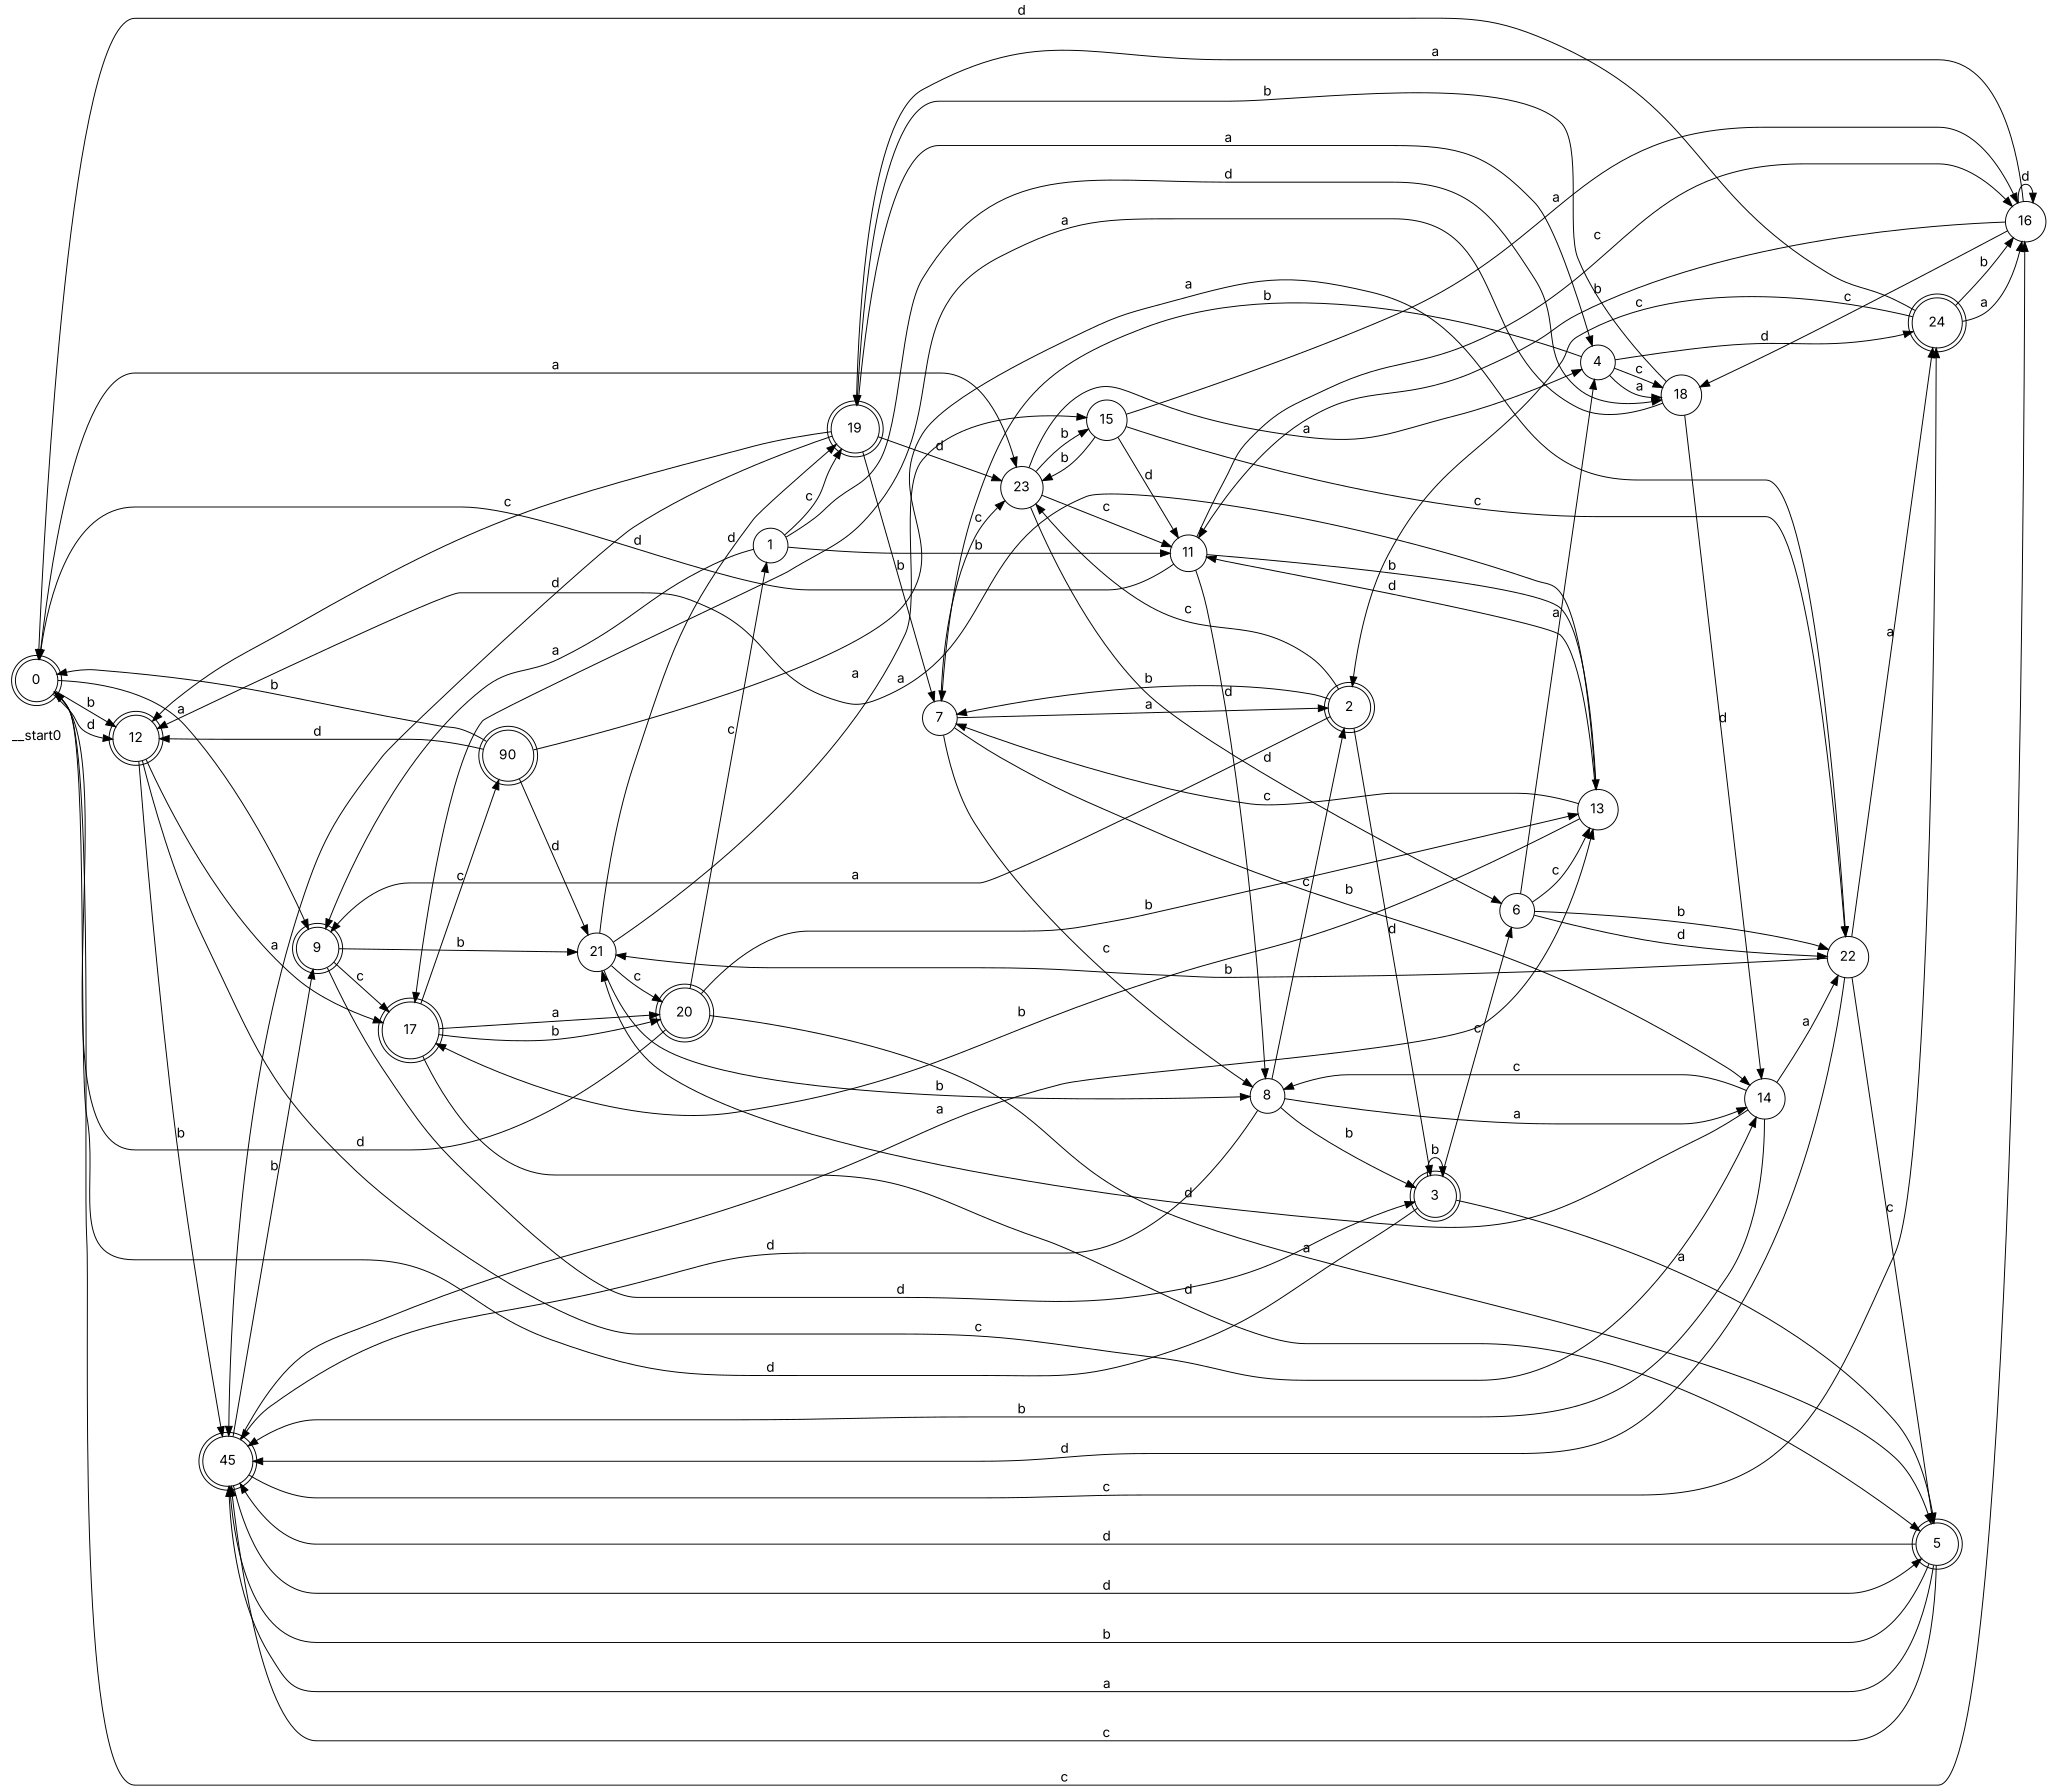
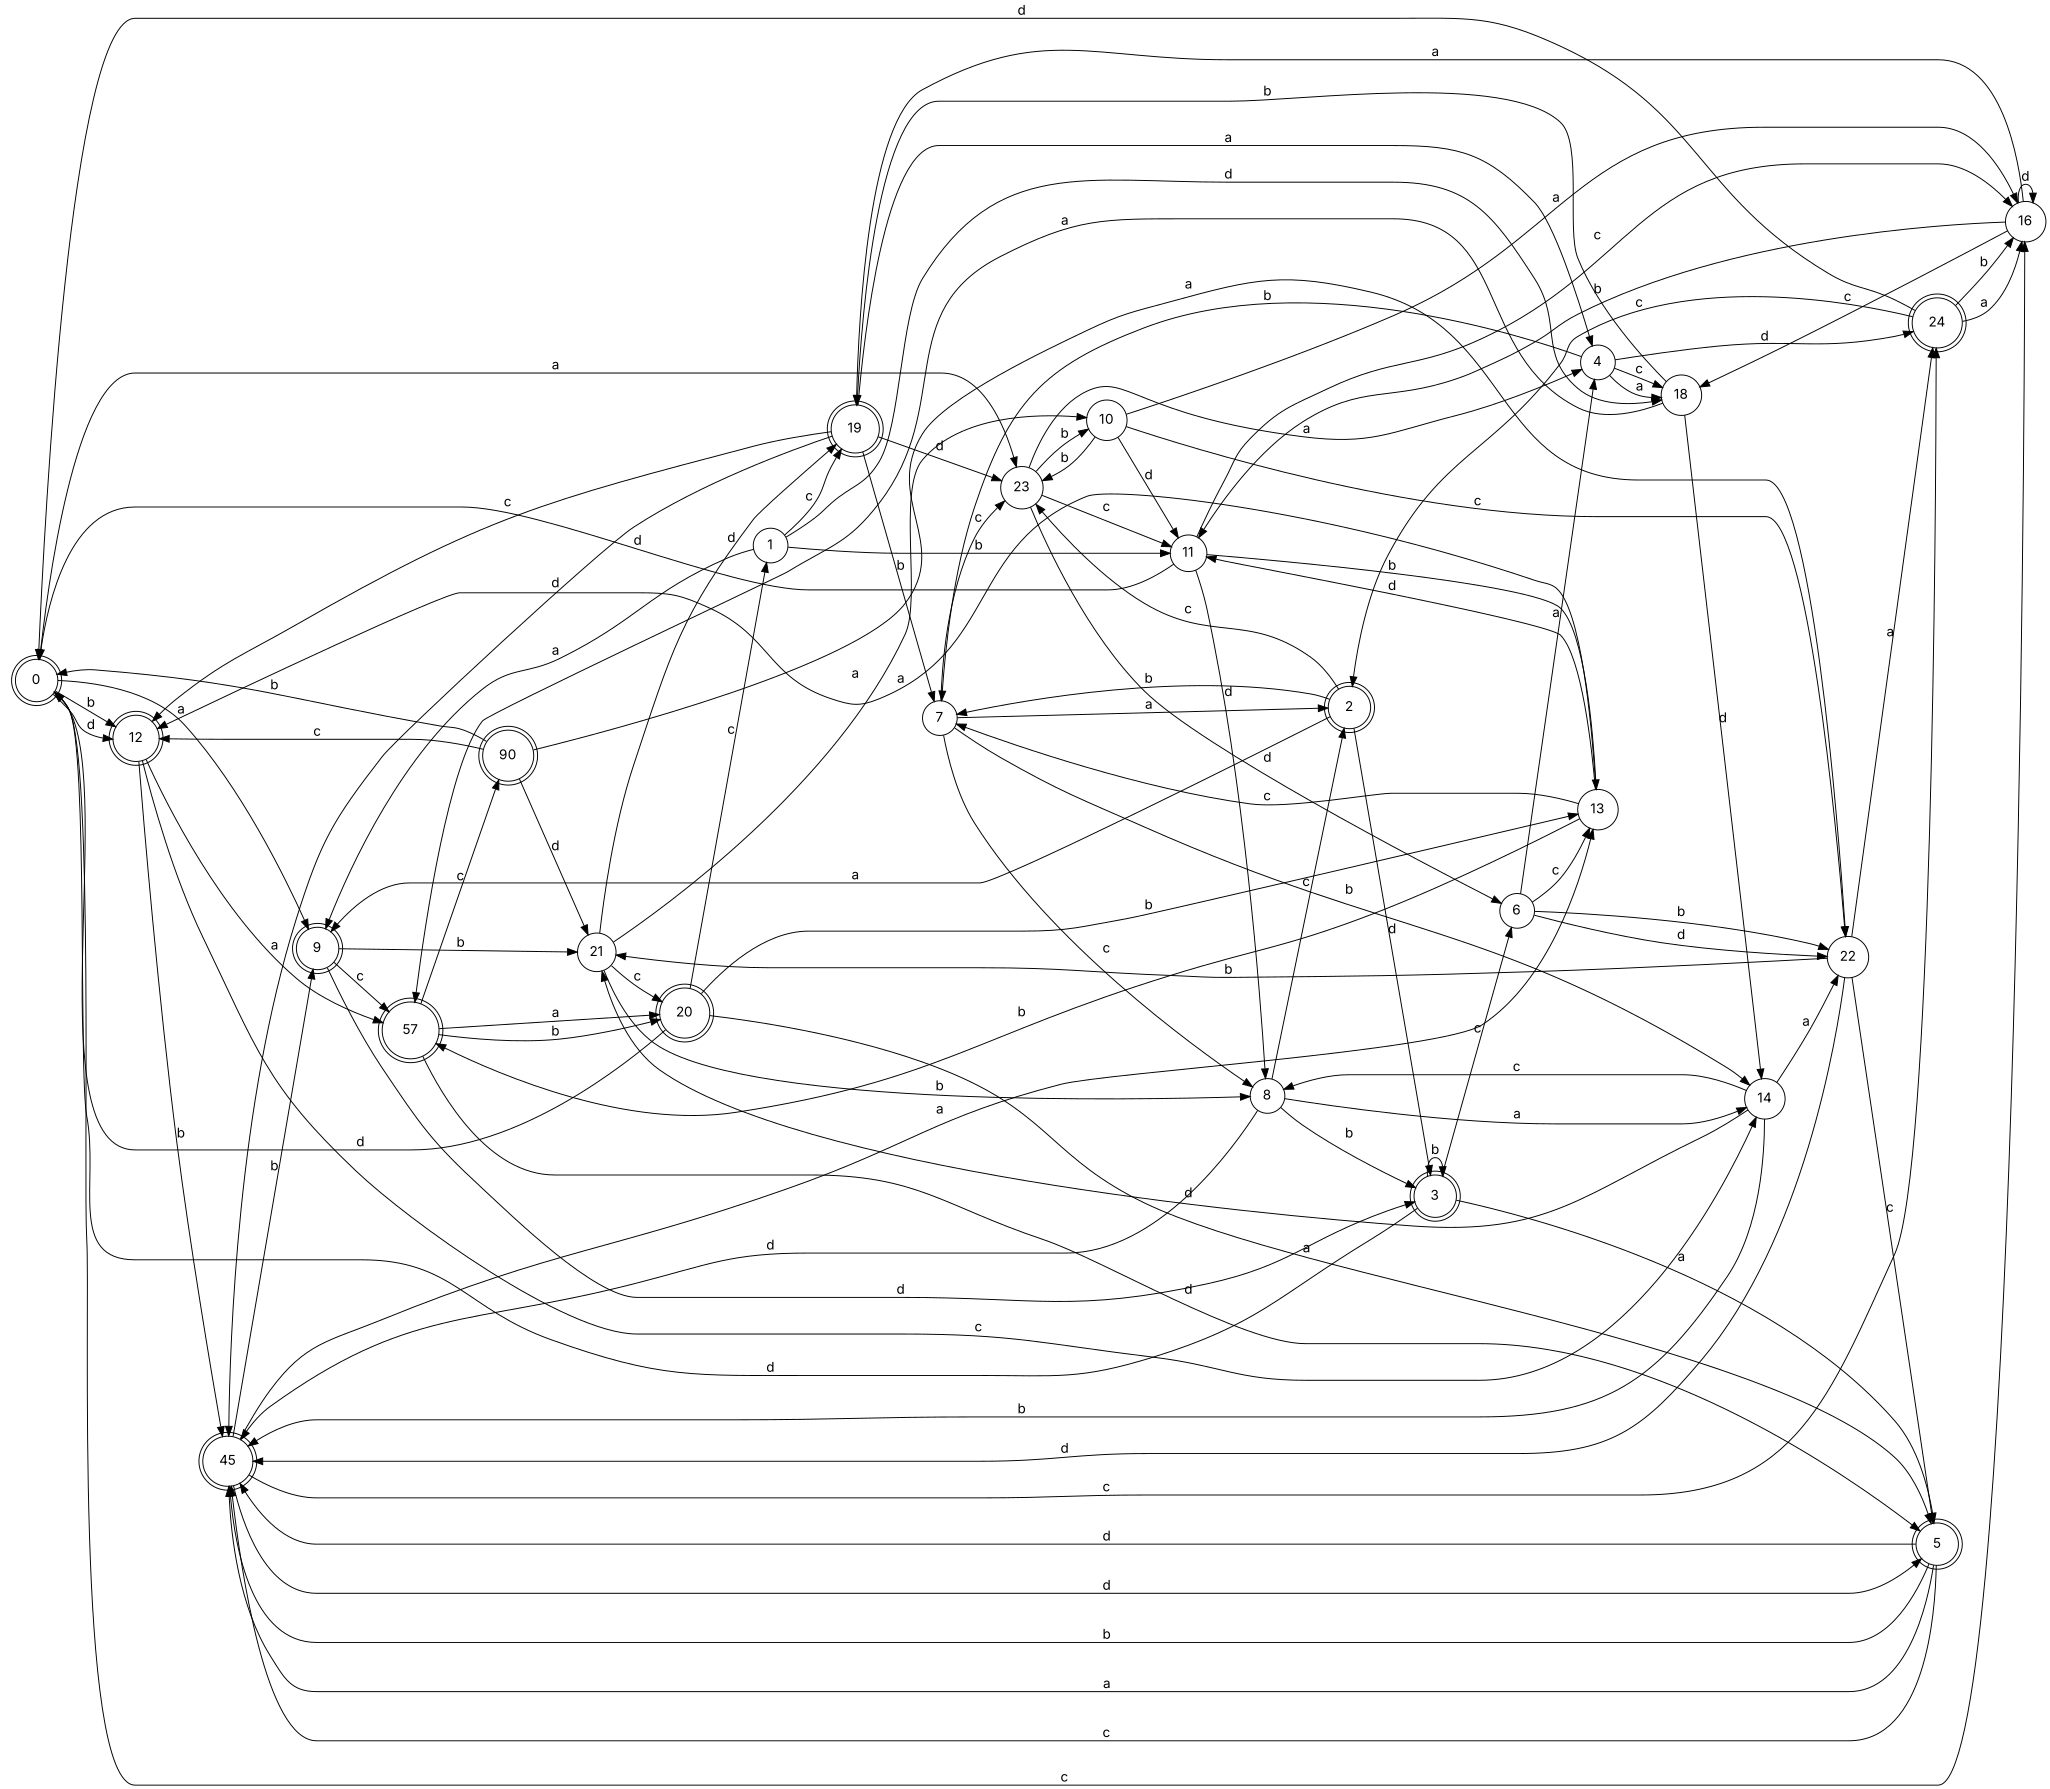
  digraph {
    fontname=Inter
    rankdir=LR
    node [fontname=Inter shape=circle color=black fillcolor=white style=filled]
    edge [fontname=Inter]
-   __start0 [shape=none color="" fillcolor="" style=""]
    n2 [label=0 shape=doublecircle style="rounded,filled"]
    n3 [label=12 shape=doublecircle style="rounded,filled"]
    n4 [label=16]
    n5 [label=23]
    n6 [label=9 shape=doublecircle style="rounded,filled"]
    n7 [label=45 shape=doublecircle style="rounded,filled"]
    n8 [label=14]
-   n9 [label=17 shape=doublecircle style="rounded,filled"]
+   n9 [label=57 shape=doublecircle style="rounded,filled"]
    n10 [label=11]
    n11 [label=18]
    n12 [label=19 shape=doublecircle style="rounded,filled"]
    n13 [label=6]
    n14 [label=4]
-   n15 [label=15]
+   n15 [label=10]
    n16 [label=1]
    n17 [label=13]
    n18 [label=22]
    n19 [label=3 shape=doublecircle style="rounded,filled"]
    n20 [label=21]
    n21 [label=8]
    n22 [label=2 shape=doublecircle style="rounded,filled"]
    n23 [label=7]
    n24 [label=5 shape=doublecircle style="rounded,filled"]
    n25 [label=24 shape=doublecircle style="rounded,filled"]
    n26 [label=90 shape=doublecircle style="rounded,filled"]
    n27 [label=20 shape=doublecircle style="rounded,filled"]
    n2 -> n3 [label=b]
    n2 -> n3 [label=d]
    n2 -> n4 [label=c]
    n2 -> n5 [label=a]
    n2 -> n6 [label=a]
    n3 -> n7 [label=b]
    n3 -> n8 [label=c]
    n3 -> n9 [label=a]
    n4 -> n4 [label=d]
    n4 -> n10 [label=b]
    n4 -> n11 [label=c]
    n4 -> n12 [label=a]
    n5 -> n10 [label=c]
    n5 -> n13 [label=d]
    n5 -> n14 [label=a]
    n5 -> n15 [label=b]
    n6 -> n9 [label=c]
    n6 -> n19 [label=d]
    n6 -> n20 [label=b]
    n7 -> n6 [label=b]
    n7 -> n17 [label=a]
    n7 -> n24 [label=d]
    n7 -> n25 [label=c]
    n8 -> n7 [label=b]
    n8 -> n18 [label=a]
    n8 -> n20 [label=d]
    n8 -> n21 [label=c]
    n9 -> n24 [label=d]
    n9 -> n26 [label=c]
    n9 -> n27 [label=a]
    n9 -> n27 [label=b]
    n10 -> n2 [label=d]
    n10 -> n4 [label=c]
    n10 -> n17 [label=b]
    n10 -> n21 [label=d]
    n11 -> n8 [label=d]
    n11 -> n9 [label=a]
    n11 -> n12 [label=b]
    n12 -> n3 [label=c]
    n12 -> n5 [label=d]
    n12 -> n7 [label=d]
    n12 -> n14 [label=a]
    n12 -> n23 [label=b]
    n13 -> n14 [label=a]
    n13 -> n17 [label=c]
    n13 -> n18 [label=b]
    n13 -> n18 [label=d]
    n14 -> n11 [label=a]
    n14 -> n11 [label=c]
    n14 -> n23 [label=b]
    n14 -> n25 [label=d]
    n15 -> n4 [label=a]
    n15 -> n5 [label=b]
    n15 -> n10 [label=d]
    n15 -> n18 [label=c]
    n16 -> n6 [label=a]
    n16 -> n10 [label=b]
    n16 -> n11 [label=d]
    n16 -> n12 [label=c]
    n17 -> n3 [label=a]
    n17 -> n9 [label=b]
    n17 -> n10 [label=d]
    n17 -> n23 [label=c]
    n18 -> n7 [label=d]
    n18 -> n20 [label=b]
    n18 -> n24 [label=c]
    n18 -> n25 [label=a]
    n19 -> n2 [label=d]
    n19 -> n13 [label=c]
    n19 -> n19 [label=b]
    n19 -> n24 [label=a]
    n20 -> n12 [label=d]
    n20 -> n15 [label=a]
    n20 -> n21 [label=b]
    n20 -> n27 [label=c]
    n21 -> n7 [label=d]
    n21 -> n8 [label=a]
    n21 -> n19 [label=b]
    n21 -> n22 [label=c]
    n22 -> n5 [label=c]
    n22 -> n6 [label=a]
    n22 -> n19 [label=d]
    n22 -> n23 [label=b]
    n23 -> n5 [label=c]
    n23 -> n8 [label=b]
    n23 -> n21 [label=c]
    n23 -> n22 [label=a]
    n24 -> n7 [label=a]
    n24 -> n7 [label=b]
    n24 -> n7 [label=c]
    n24 -> n7 [label=d]
    n25 -> n2 [label=d]
    n25 -> n4 [label=a]
    n25 -> n4 [label=b]
    n25 -> n22 [label=c]
    n26 -> n2 [label=b]
-   n26 -> n3 [label=d]
+   n26 -> n3 [label=c]
    n26 -> n18 [label=a]
    n26 -> n20 [label=d]
    n27 -> n2 [label=d]
    n27 -> n16 [label=c]
    n27 -> n17 [label=b]
    n27 -> n24 [label=a]
  }
